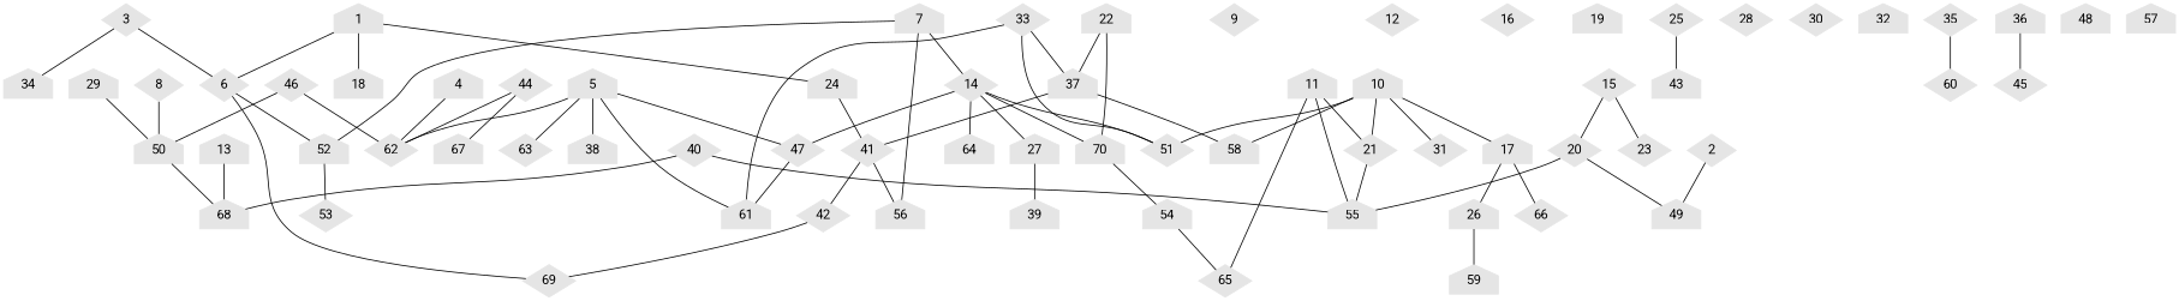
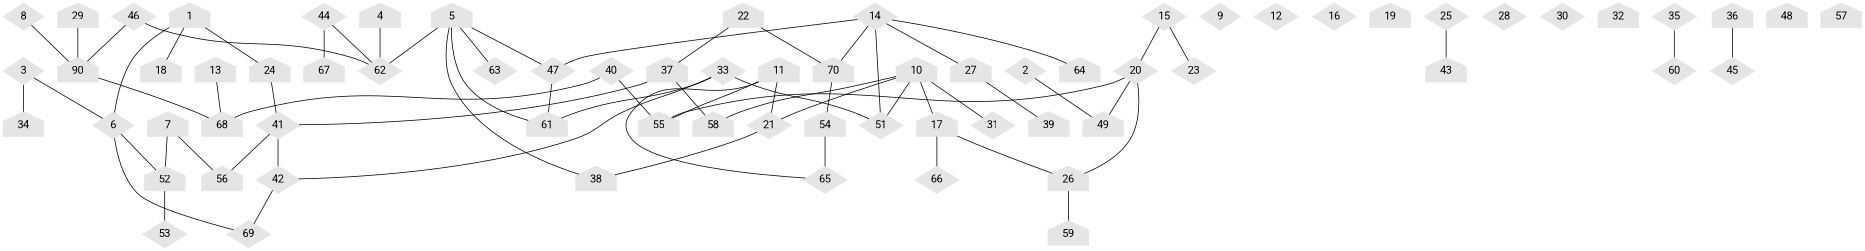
  graph {
    fontname=Roboto
    node [color=gray90 fontname=Roboto shape=house style=filled]
    edge [fontname=Roboto]
    6 [shape=diamond]
    1
    18
    24
    52
    69 [shape=diamond]
    41 [shape=diamond]
    27
    39
    2 [shape=diamond]
    49
    3 [shape=diamond]
    34
    62 [shape=diamond]
    4
    5
    38
    47 [shape=diamond]
    61
    63 [shape=diamond]
    53 [shape=diamond]
    7
    14 [shape=diamond]
    56
    51 [shape=diamond]
    64
    70
    8 [shape=diamond]
-   50
+   50 [label=90]
    68
    9 [shape=diamond]
    10
    17
    21 [shape=diamond]
    31 [shape=diamond]
    58
    26
    66 [shape=diamond]
    11
    55
    65 [shape=diamond]
    12 [shape=diamond]
    13
    54
    15 [shape=diamond]
    20 [shape=diamond]
    23 [shape=diamond]
    16 [shape=diamond]
    59
    19
    22
    37
    42 [shape=diamond]
    25 [shape=diamond]
    43
    28 [shape=diamond]
    29
    30 [shape=diamond]
    32
    33 [shape=diamond]
    35 [shape=diamond]
    60 [shape=diamond]
    45 [shape=diamond]
    36
    40 [shape=diamond]
    44 [shape=diamond]
    67
    46 [shape=diamond]
    48
    57
    6 -- 52
    6 -- 69
    1 -- 6
    1 -- 18
    1 -- 24
    24 -- 41
    52 -- 53
    41 -- 56
    41 -- 42
    27 -- 39
    2 -- 49
    3 -- 6
    3 -- 34
    4 -- 62
    5 -- 62
    5 -- 38
    5 -- 47
    5 -- 61
    5 -- 63
    47 -- 61
    7 -- 52
-   7 -- 14
    7 -- 56
    14 -- 27
    14 -- 47
    14 -- 51
    14 -- 64
    14 -- 70
    70 -- 54
    8 -- 50
    50 -- 68
    10 -- 51
    10 -- 17
    10 -- 21
    10 -- 31
    10 -- 58
    17 -- 26
    17 -- 66
-   21 -- 55
+   21 -- 38
    26 -- 59
    11 -- 21
    11 -- 55
    11 -- 65
    13 -- 68
    54 -- 65
    15 -- 20
    15 -- 23
    20 -- 49
+   20 -- 26
    20 -- 55
    22 -- 70
    22 -- 37
    37 -- 41
    37 -- 58
    42 -- 69
    25 -- 43
    29 -- 50
    33 -- 61
    33 -- 51
-   33 -- 37
+   33 -- 42
    35 -- 60
    36 -- 45
    40 -- 68
    40 -- 55
    44 -- 62
    44 -- 67
    46 -- 62
    46 -- 50
  }
